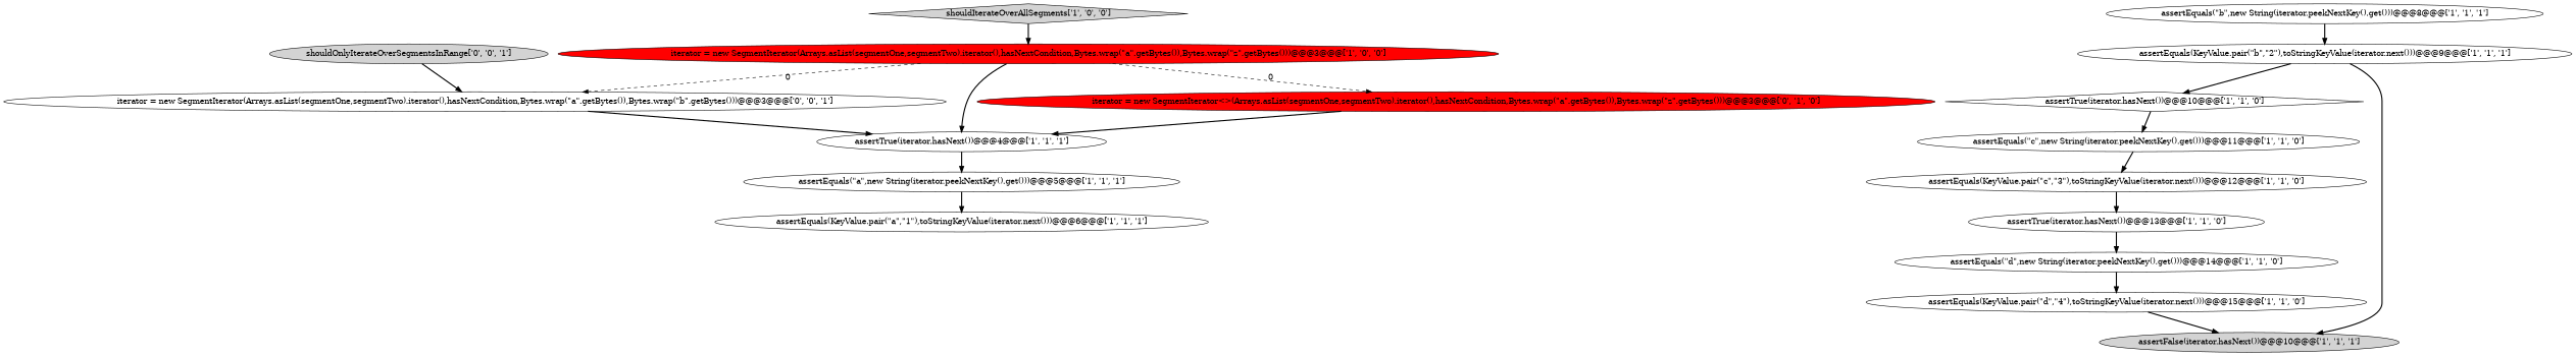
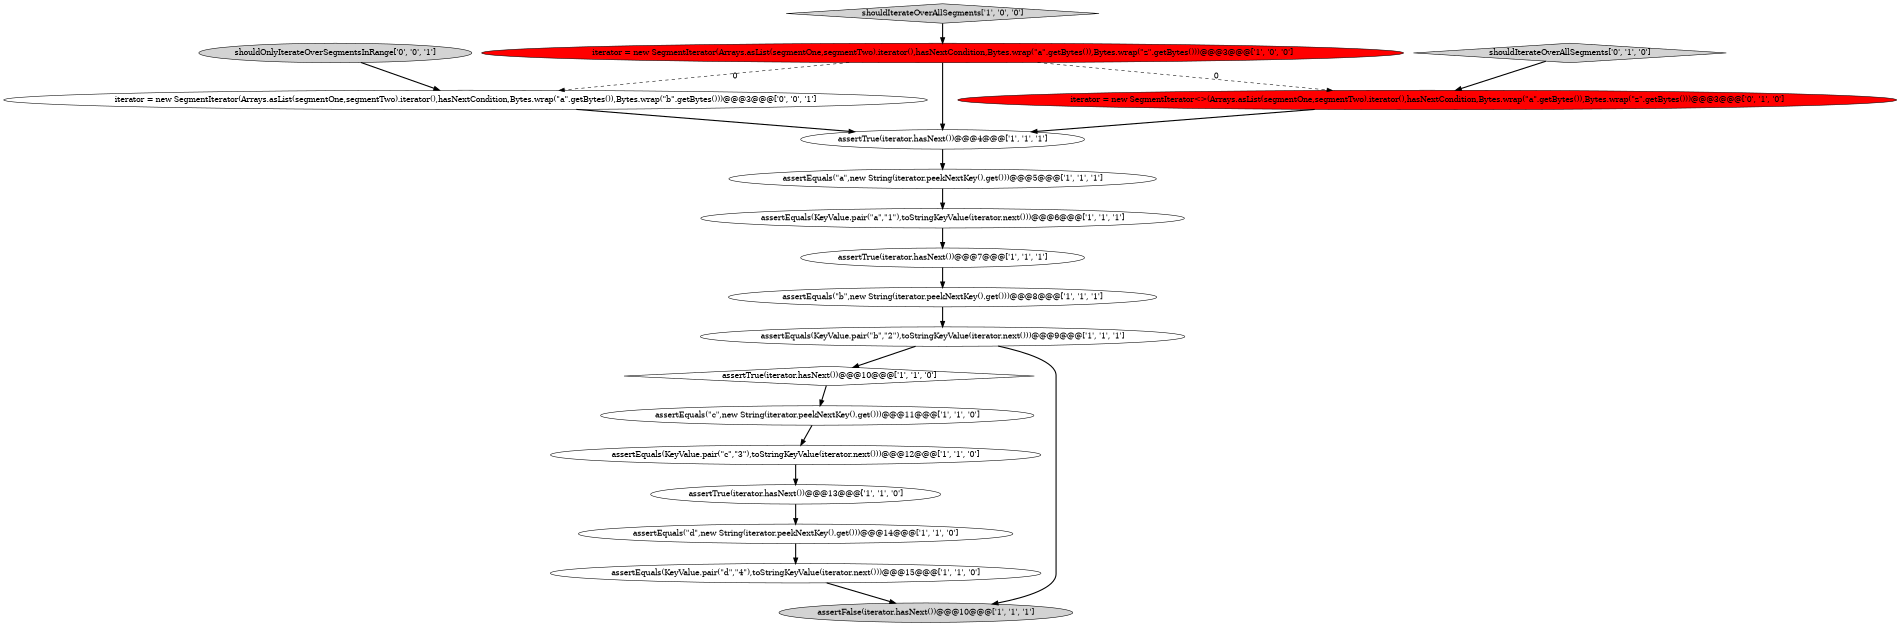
  digraph {
    node [fillcolor=white shape=ellipse style=filled]
    edge [style=bold]
    n1 [label="assertEquals(\"a\",new String(iterator.peekNextKey().get()))@@@5@@@['1', '1', '1']"]
    n2 [label="assertEquals(KeyValue.pair(\"a\",\"1\"),toStringKeyValue(iterator.next()))@@@6@@@['1', '1', '1']"]
+   n3 [label="assertTrue(iterator.hasNext())@@@7@@@['1', '1', '1']"]
    n4 [label="assertTrue(iterator.hasNext())@@@13@@@['1', '1', '0']"]
    n5 [label="assertEquals(\"d\",new String(iterator.peekNextKey().get()))@@@14@@@['1', '1', '0']"]
    n6 [label="assertEquals(KeyValue.pair(\"d\",\"4\"),toStringKeyValue(iterator.next()))@@@15@@@['1', '1', '0']"]
    n7 [fillcolor=lightgray label="shouldOnlyIterateOverSegmentsInRange['0', '0', '1']"]
    n8 [label="iterator = new SegmentIterator(Arrays.asList(segmentOne,segmentTwo).iterator(),hasNextCondition,Bytes.wrap(\"a\".getBytes()),Bytes.wrap(\"b\".getBytes()))@@@3@@@['0', '0', '1']"]
    n9 [label="assertTrue(iterator.hasNext())@@@4@@@['1', '1', '1']"]
    n10 [label="assertTrue(iterator.hasNext())@@@10@@@['1', '1', '0']" shape=diamond]
    n11 [label="assertEquals(\"c\",new String(iterator.peekNextKey().get()))@@@11@@@['1', '1', '0']"]
    n12 [label="assertEquals(KeyValue.pair(\"c\",\"3\"),toStringKeyValue(iterator.next()))@@@12@@@['1', '1', '0']"]
    n13 [label="assertEquals(\"b\",new String(iterator.peekNextKey().get()))@@@8@@@['1', '1', '1']"]
    n14 [label="assertEquals(KeyValue.pair(\"b\",\"2\"),toStringKeyValue(iterator.next()))@@@9@@@['1', '1', '1']"]
    n15 [fillcolor=lightgray label="assertFalse(iterator.hasNext())@@@10@@@['1', '1', '1']"]
+   n16 [fillcolor=lightgray label="shouldIterateOverAllSegments['0', '1', '0']" shape=diamond]
    n17 [fillcolor=red label="iterator = new SegmentIterator<>(Arrays.asList(segmentOne,segmentTwo).iterator(),hasNextCondition,Bytes.wrap(\"a\".getBytes()),Bytes.wrap(\"z\".getBytes()))@@@3@@@['0', '1', '0']"]
    n18 [fillcolor=lightgray label="shouldIterateOverAllSegments['1', '0', '0']" shape=diamond]
    n19 [fillcolor=red label="iterator = new SegmentIterator(Arrays.asList(segmentOne,segmentTwo).iterator(),hasNextCondition,Bytes.wrap(\"a\".getBytes()),Bytes.wrap(\"z\".getBytes()))@@@3@@@['1', '0', '0']"]
    n1 -> n2
+   n2 -> n3
+   n3 -> n13
    n4 -> n5
    n5 -> n6
    n6 -> n15
    n7 -> n8
    n8 -> n9
    n9 -> n1
    n10 -> n11
    n11 -> n12
    n12 -> n4
    n13 -> n14
    n14 -> n10
    n14 -> n15
+   n16 -> n17
    n17 -> n9
    n18 -> n19
    n19 -> n8 [label=0 style=dashed]
    n19 -> n9
    n19 -> n17 [label=0 style=dashed]
  }
